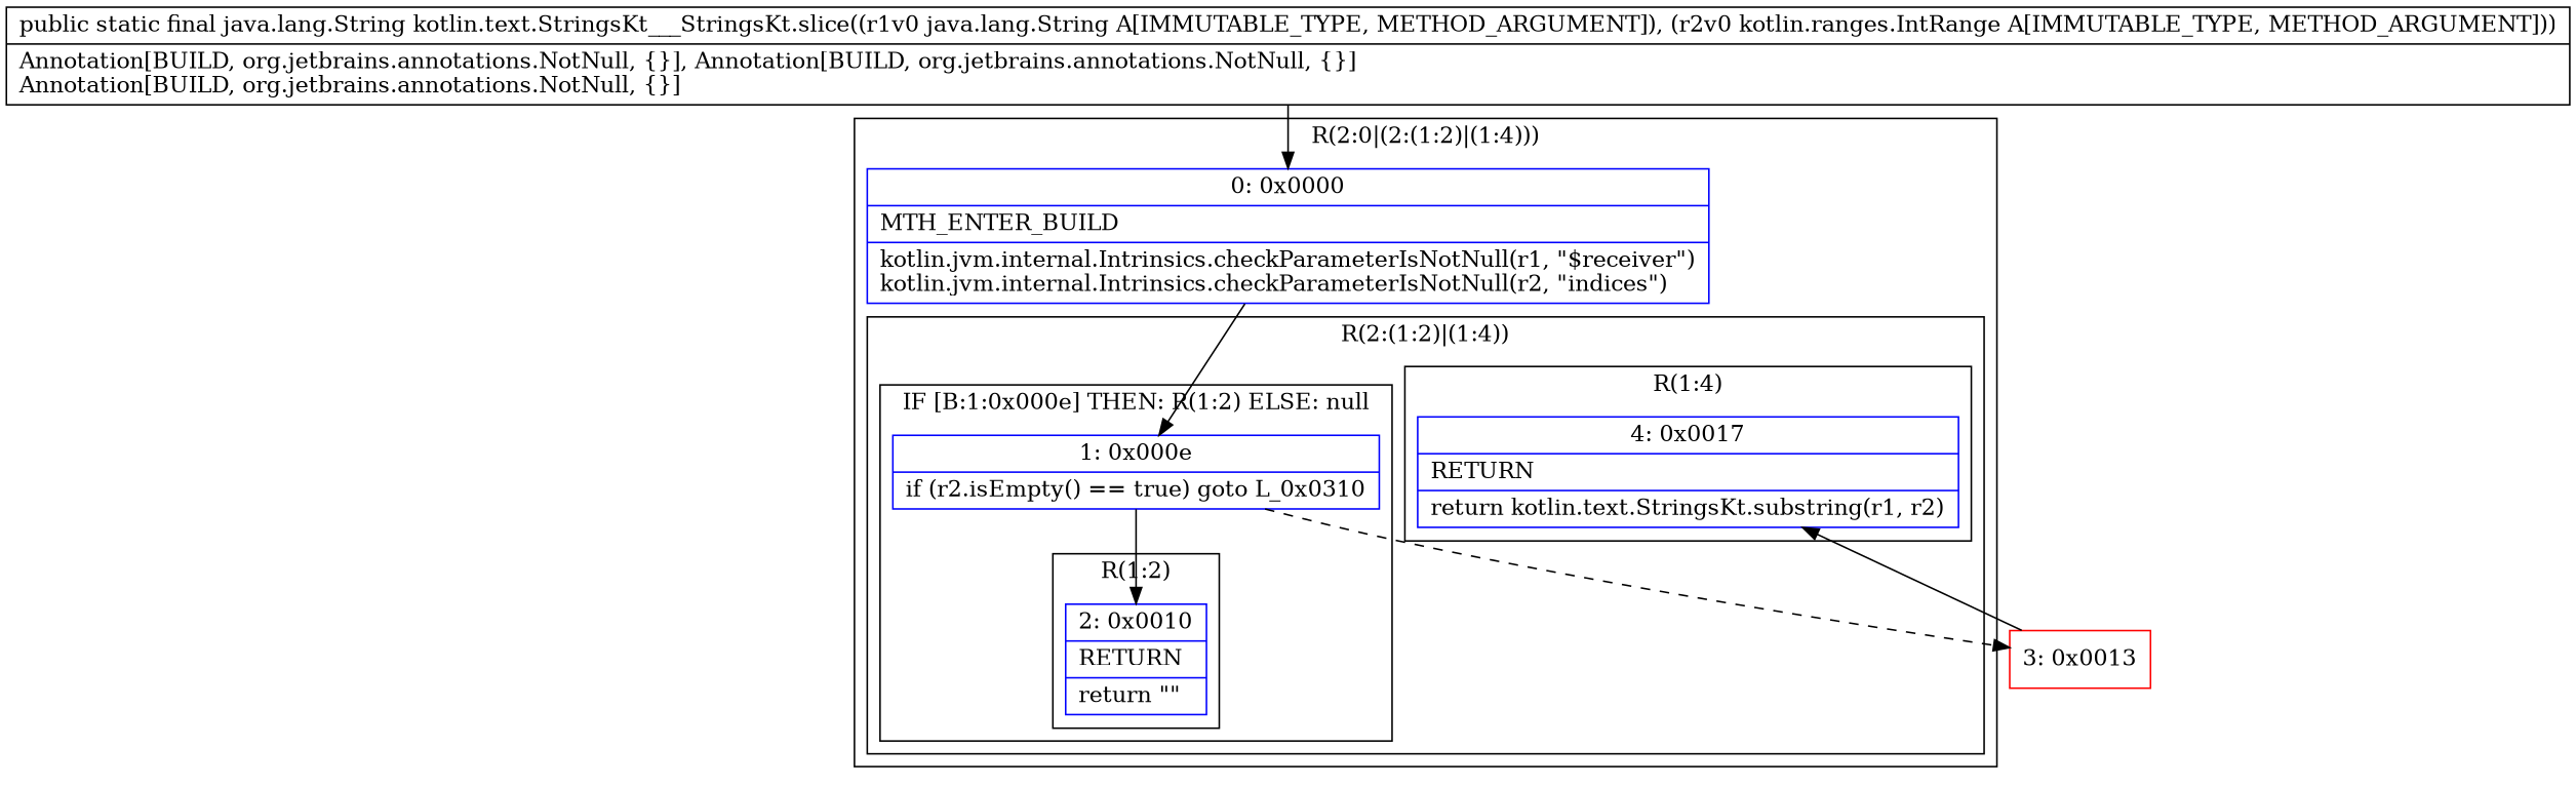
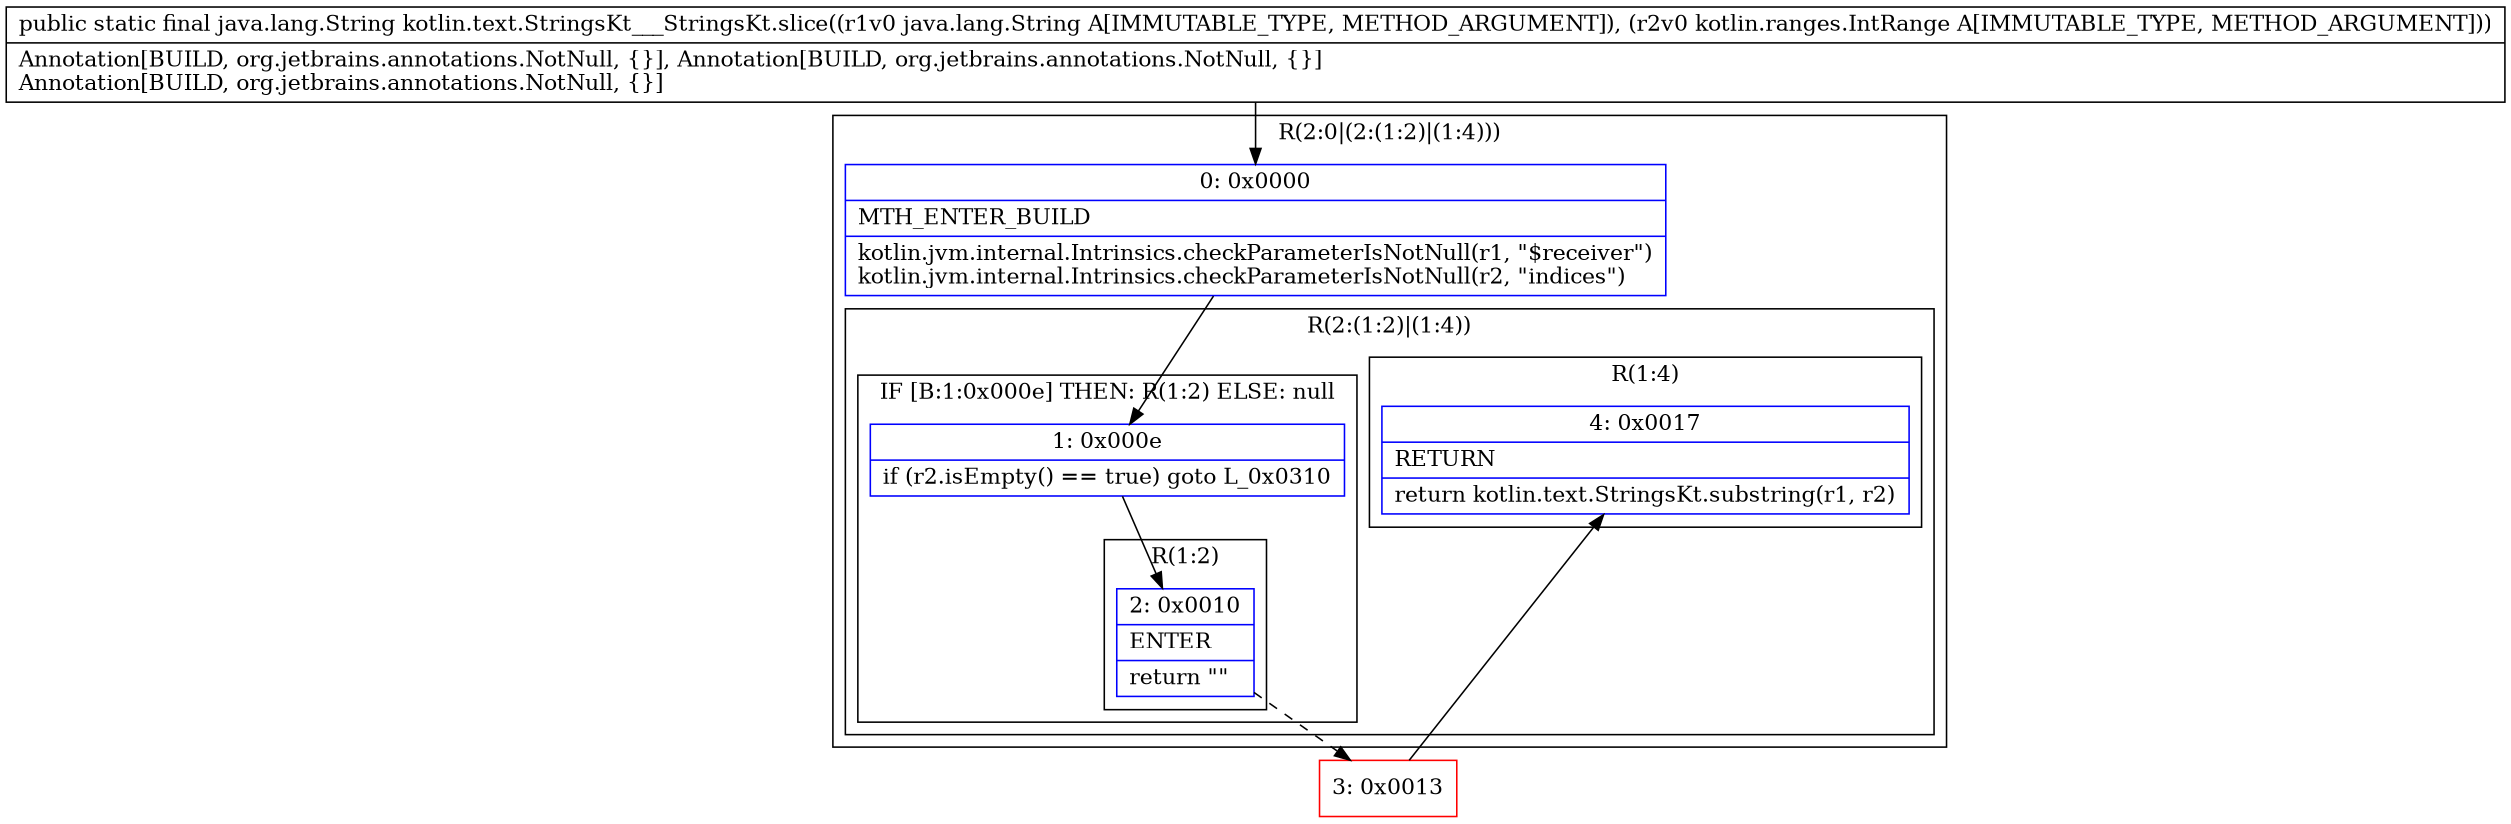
  digraph {
    node [color=blue shape=record]
-   n1 [label="{2\:\ 0x0010|RETURN\l|return \"\"\l}"]
+   n1 [label="{2\:\ 0x0010|ENTER\l|return \"\"\l}"]
    n2 [label="{1\:\ 0x000e|if (r2.isEmpty() == true) goto L_0x0310\l}"]
    n3 [label="{4\:\ 0x0017|RETURN\l|return kotlin.text.StringsKt.substring(r1, r2)\l}"]
    n4 [label="{0\:\ 0x0000|MTH_ENTER_BUILD\l|kotlin.jvm.internal.Intrinsics.checkParameterIsNotNull(r1, \"$receiver\")\lkotlin.jvm.internal.Intrinsics.checkParameterIsNotNull(r2, \"indices\")\l}"]
    n5 [color=red label="{3\:\ 0x0013}"]
    n6 [label="{public static final java.lang.String kotlin.text.StringsKt___StringsKt.slice((r1v0 java.lang.String A[IMMUTABLE_TYPE, METHOD_ARGUMENT]), (r2v0 kotlin.ranges.IntRange A[IMMUTABLE_TYPE, METHOD_ARGUMENT]))  | Annotation[BUILD, org.jetbrains.annotations.NotNull, \{\}], Annotation[BUILD, org.jetbrains.annotations.NotNull, \{\}]\lAnnotation[BUILD, org.jetbrains.annotations.NotNull, \{\}]\l}" color=""]
    subgraph cluster_1 {
      label="R(2:0|(2:(1:2)|(1:4)))"
      n4
      subgraph cluster_2 {
        label="R(2:(1:2)|(1:4))"
        subgraph cluster_3 {
          label="IF [B:1:0x000e] THEN: R(1:2) ELSE: null"
          n2
          subgraph cluster_4 {
            label="R(1:2)"
            n1
          }
        }
        subgraph cluster_5 {
          label="R(1:4)"
          n3
        }
      }
    }
    n2 -> n1
-   n2 -> n5 [style=dashed]
+   n1 -> n5 [style=dashed]
    n4 -> n2
    n5 -> n3
    n6 -> n4
  }
